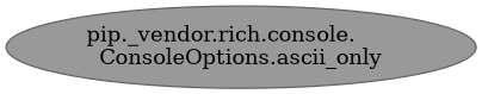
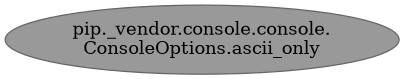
  digraph {
    rankdir=LR
-   n1 [color=gray40 fillcolor=grey60 fontcolor=black height=0.2 label="pip._vendor.rich.console.\lConsoleOptions.ascii_only" style=filled width=0.4]
+   n1 [color=gray40 fillcolor=grey60 fontcolor=black height=0.2 label="pip._vendor.console.console.\lConsoleOptions.ascii_only" style=filled width=0.4]
  }
